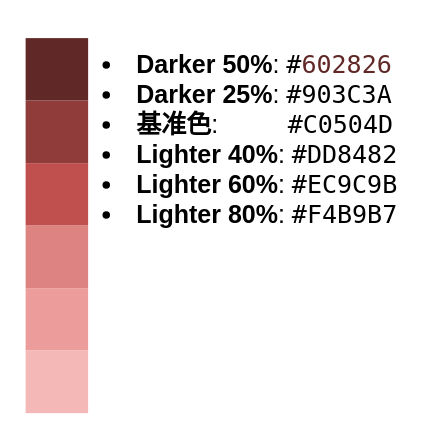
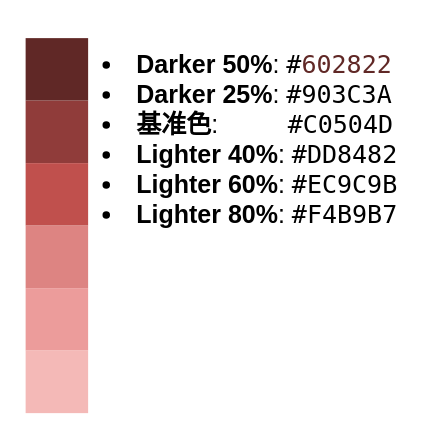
  <mxCell id="0" />
  <mxCell id="1" parent="0" />
  <mxCell id="2" value="" style="group" parent="1" vertex="1" connectable="0"><mxGeometry x="20" y="30" width="50" height="300" as="geometry" /></mxCell>
  <mxCell id="3" value="" style="rounded=0;whiteSpace=wrap;html=1;fillColor=#602826;strokeColor=none;" parent="2" vertex="1"><mxGeometry width="50" height="50" as="geometry" /></mxCell>
  <mxCell id="4" value="" style="rounded=0;whiteSpace=wrap;html=1;fillColor=#903C3A;strokeColor=none;" parent="2" vertex="1"><mxGeometry y="50" width="50" height="50" as="geometry" /></mxCell>
  <mxCell id="5" value="" style="rounded=0;whiteSpace=wrap;html=1;fillColor=#C0504D;strokeColor=none;" parent="2" vertex="1"><mxGeometry y="100" width="50" height="50" as="geometry" /></mxCell>
  <mxCell id="6" value="" style="rounded=0;whiteSpace=wrap;html=1;fillColor=#DD8482;strokeColor=none;" parent="2" vertex="1"><mxGeometry y="150" width="50" height="50" as="geometry" /></mxCell>
  <mxCell id="7" value="" style="rounded=0;whiteSpace=wrap;html=1;fillColor=#EC9C9B;strokeColor=none;" parent="2" vertex="1"><mxGeometry y="200" width="50" height="50" as="geometry" /></mxCell>
  <mxCell id="8" value="" style="rounded=0;whiteSpace=wrap;html=1;fillColor=#F4B9B7;strokeColor=none;" parent="2" vertex="1"><mxGeometry y="250" width="50" height="50" as="geometry" /></mxCell>
- <mxCell id="9" value="&lt;p style=&quot;line-height: 140%;&quot;&gt;&lt;/p&gt;&lt;li style=&quot;font-size: 20px;&quot;&gt;&lt;font style=&quot;font-size: 20px;&quot;&gt;&lt;strong style=&quot;&quot;&gt;Darker 50%&lt;/strong&gt;: &lt;code style=&quot;&quot;&gt;#&lt;font style=&quot;font-size: 20px;&quot; color=&quot;#602826&quot;&gt;602826&lt;/font&gt;&lt;/code&gt;&lt;/font&gt;&lt;/li&gt;&lt;li style=&quot;font-size: 20px;&quot;&gt;&lt;font style=&quot;font-size: 20px;&quot;&gt;&lt;strong&gt;Darker 25%&lt;/strong&gt;: &lt;code&gt;#903C3A&lt;/code&gt;&lt;/font&gt;&lt;/li&gt;&lt;li style=&quot;font-size: 20px;&quot;&gt;&lt;font style=&quot;font-size: 20px;&quot;&gt;&lt;strong&gt;基准色&lt;/strong&gt;:&amp;nbsp; &amp;nbsp; &amp;nbsp; &amp;nbsp; &amp;nbsp;&amp;nbsp;&lt;code&gt;#C0504D&lt;/code&gt;&lt;/font&gt;&lt;/li&gt;&lt;li style=&quot;font-size: 20px;&quot;&gt;&lt;font style=&quot;font-size: 20px;&quot;&gt;&lt;strong&gt;Lighter 40%&lt;/strong&gt;: &lt;code&gt;#DD8482&lt;/code&gt;&lt;/font&gt;&lt;/li&gt;&lt;li style=&quot;font-size: 20px;&quot;&gt;&lt;font style=&quot;font-size: 20px;&quot;&gt;&lt;strong&gt;Lighter 60%&lt;/strong&gt;: &lt;code&gt;#EC9C9B&lt;/code&gt;&lt;/font&gt;&lt;/li&gt;&lt;li style=&quot;font-size: 20px;&quot;&gt;&lt;font style=&quot;font-size: 20px;&quot;&gt;&lt;strong style=&quot;&quot;&gt;Lighter 80%&lt;/strong&gt;: &lt;code style=&quot;&quot;&gt;#F4B9B7&lt;/code&gt;&lt;/font&gt;&lt;/li&gt;&lt;p&gt;&lt;/p&gt;" style="text;whiteSpace=wrap;html=1;movable=1;resizable=1;rotatable=1;deletable=1;editable=1;locked=0;connectable=1;" parent="1" vertex="1"><mxGeometry x="80" y="20" width="250" height="160" as="geometry" /></mxCell>
+ <mxCell id="9" value="&lt;p style=&quot;line-height: 140%;&quot;&gt;&lt;/p&gt;&lt;li style=&quot;font-size: 20px;&quot;&gt;&lt;font style=&quot;font-size: 20px;&quot;&gt;&lt;strong style=&quot;&quot;&gt;Darker 50%&lt;/strong&gt;: &lt;code style=&quot;&quot;&gt;#&lt;font style=&quot;font-size: 20px;&quot; color=&quot;#602826&quot;&gt;602822&lt;/font&gt;&lt;/code&gt;&lt;/font&gt;&lt;/li&gt;&lt;li style=&quot;font-size: 20px;&quot;&gt;&lt;font style=&quot;font-size: 20px;&quot;&gt;&lt;strong&gt;Darker 25%&lt;/strong&gt;: &lt;code&gt;#903C3A&lt;/code&gt;&lt;/font&gt;&lt;/li&gt;&lt;li style=&quot;font-size: 20px;&quot;&gt;&lt;font style=&quot;font-size: 20px;&quot;&gt;&lt;strong&gt;基准色&lt;/strong&gt;:&amp;nbsp; &amp;nbsp; &amp;nbsp; &amp;nbsp; &amp;nbsp;&amp;nbsp;&lt;code&gt;#C0504D&lt;/code&gt;&lt;/font&gt;&lt;/li&gt;&lt;li style=&quot;font-size: 20px;&quot;&gt;&lt;font style=&quot;font-size: 20px;&quot;&gt;&lt;strong&gt;Lighter 40%&lt;/strong&gt;: &lt;code&gt;#DD8482&lt;/code&gt;&lt;/font&gt;&lt;/li&gt;&lt;li style=&quot;font-size: 20px;&quot;&gt;&lt;font style=&quot;font-size: 20px;&quot;&gt;&lt;strong&gt;Lighter 60%&lt;/strong&gt;: &lt;code&gt;#EC9C9B&lt;/code&gt;&lt;/font&gt;&lt;/li&gt;&lt;li style=&quot;font-size: 20px;&quot;&gt;&lt;font style=&quot;font-size: 20px;&quot;&gt;&lt;strong style=&quot;&quot;&gt;Lighter 80%&lt;/strong&gt;: &lt;code style=&quot;&quot;&gt;#F4B9B7&lt;/code&gt;&lt;/font&gt;&lt;/li&gt;&lt;p&gt;&lt;/p&gt;" style="text;whiteSpace=wrap;html=1;movable=1;resizable=1;rotatable=1;deletable=1;editable=1;locked=0;connectable=1;" parent="1" vertex="1"><mxGeometry x="80" y="20" width="250" height="160" as="geometry" /></mxCell>
  <mxCell id="10" value="WP2" parent="0" />
